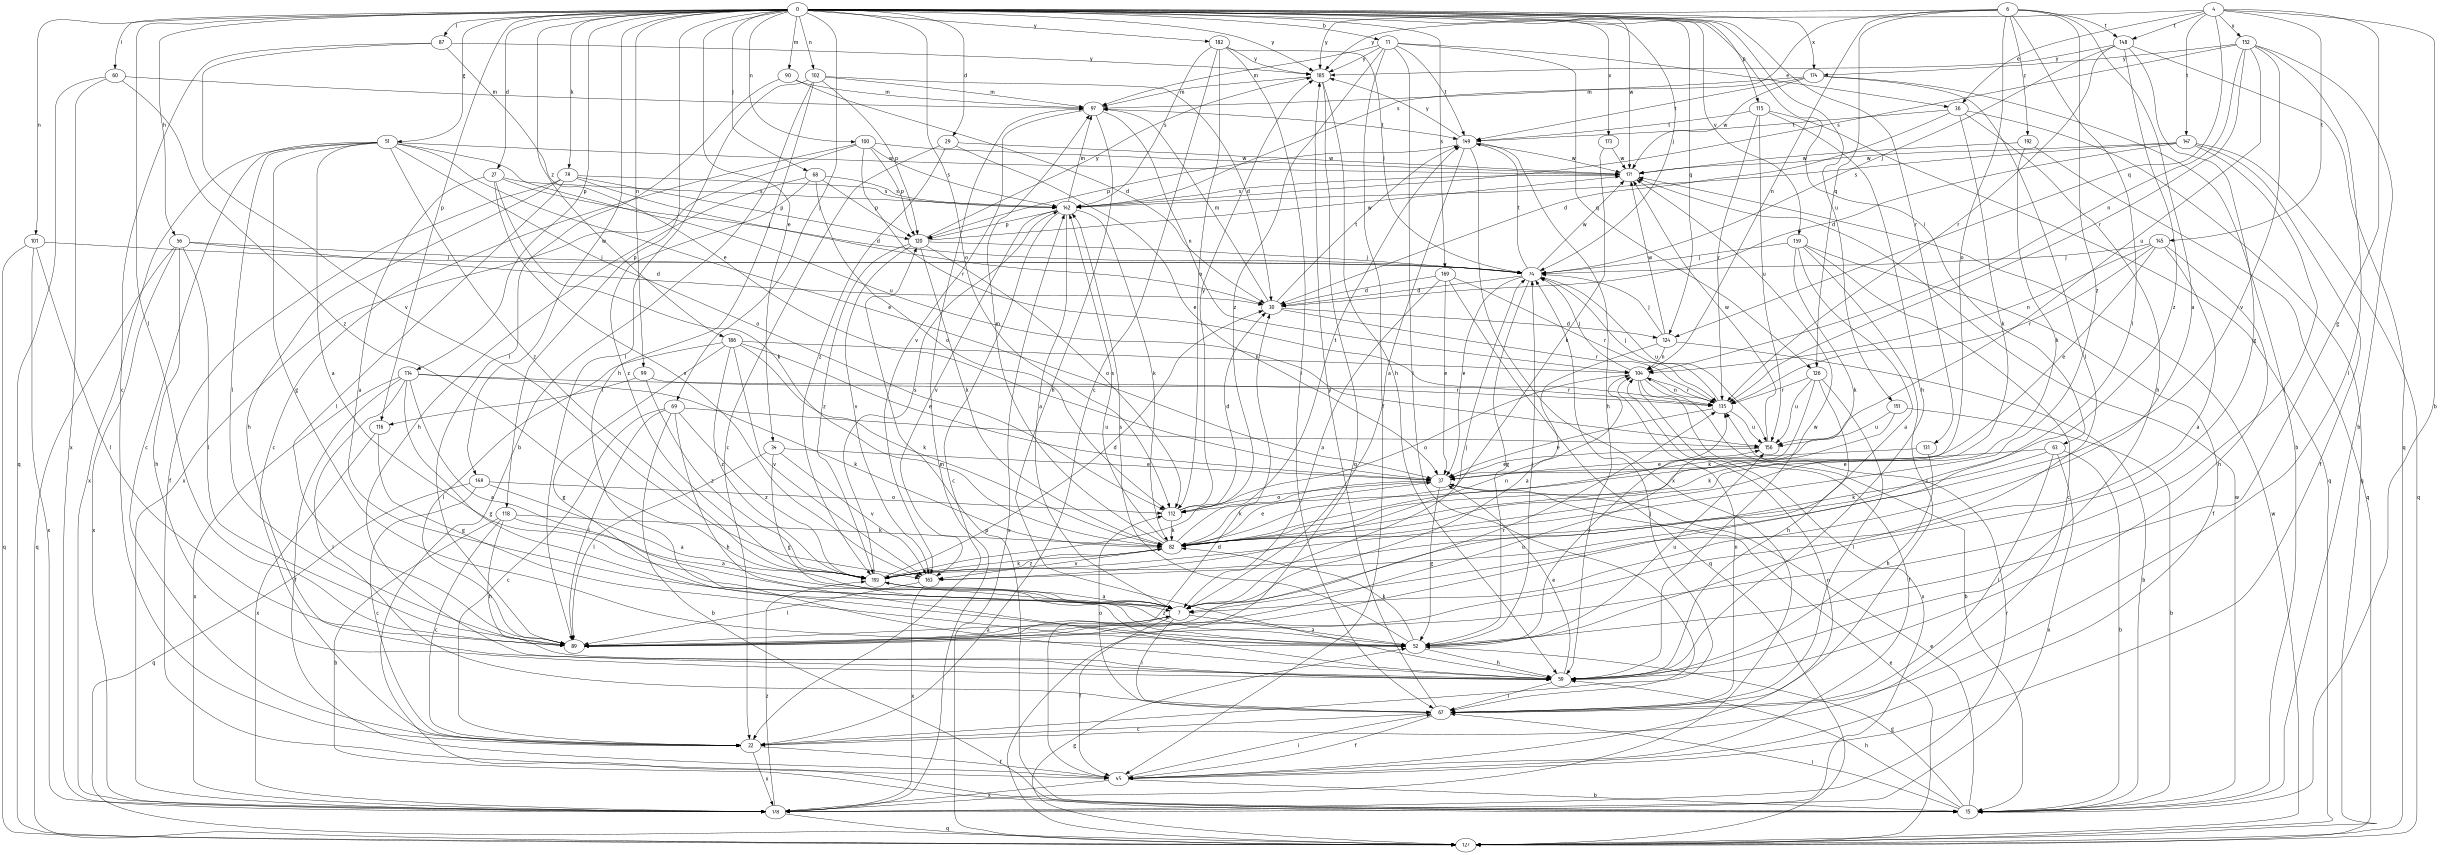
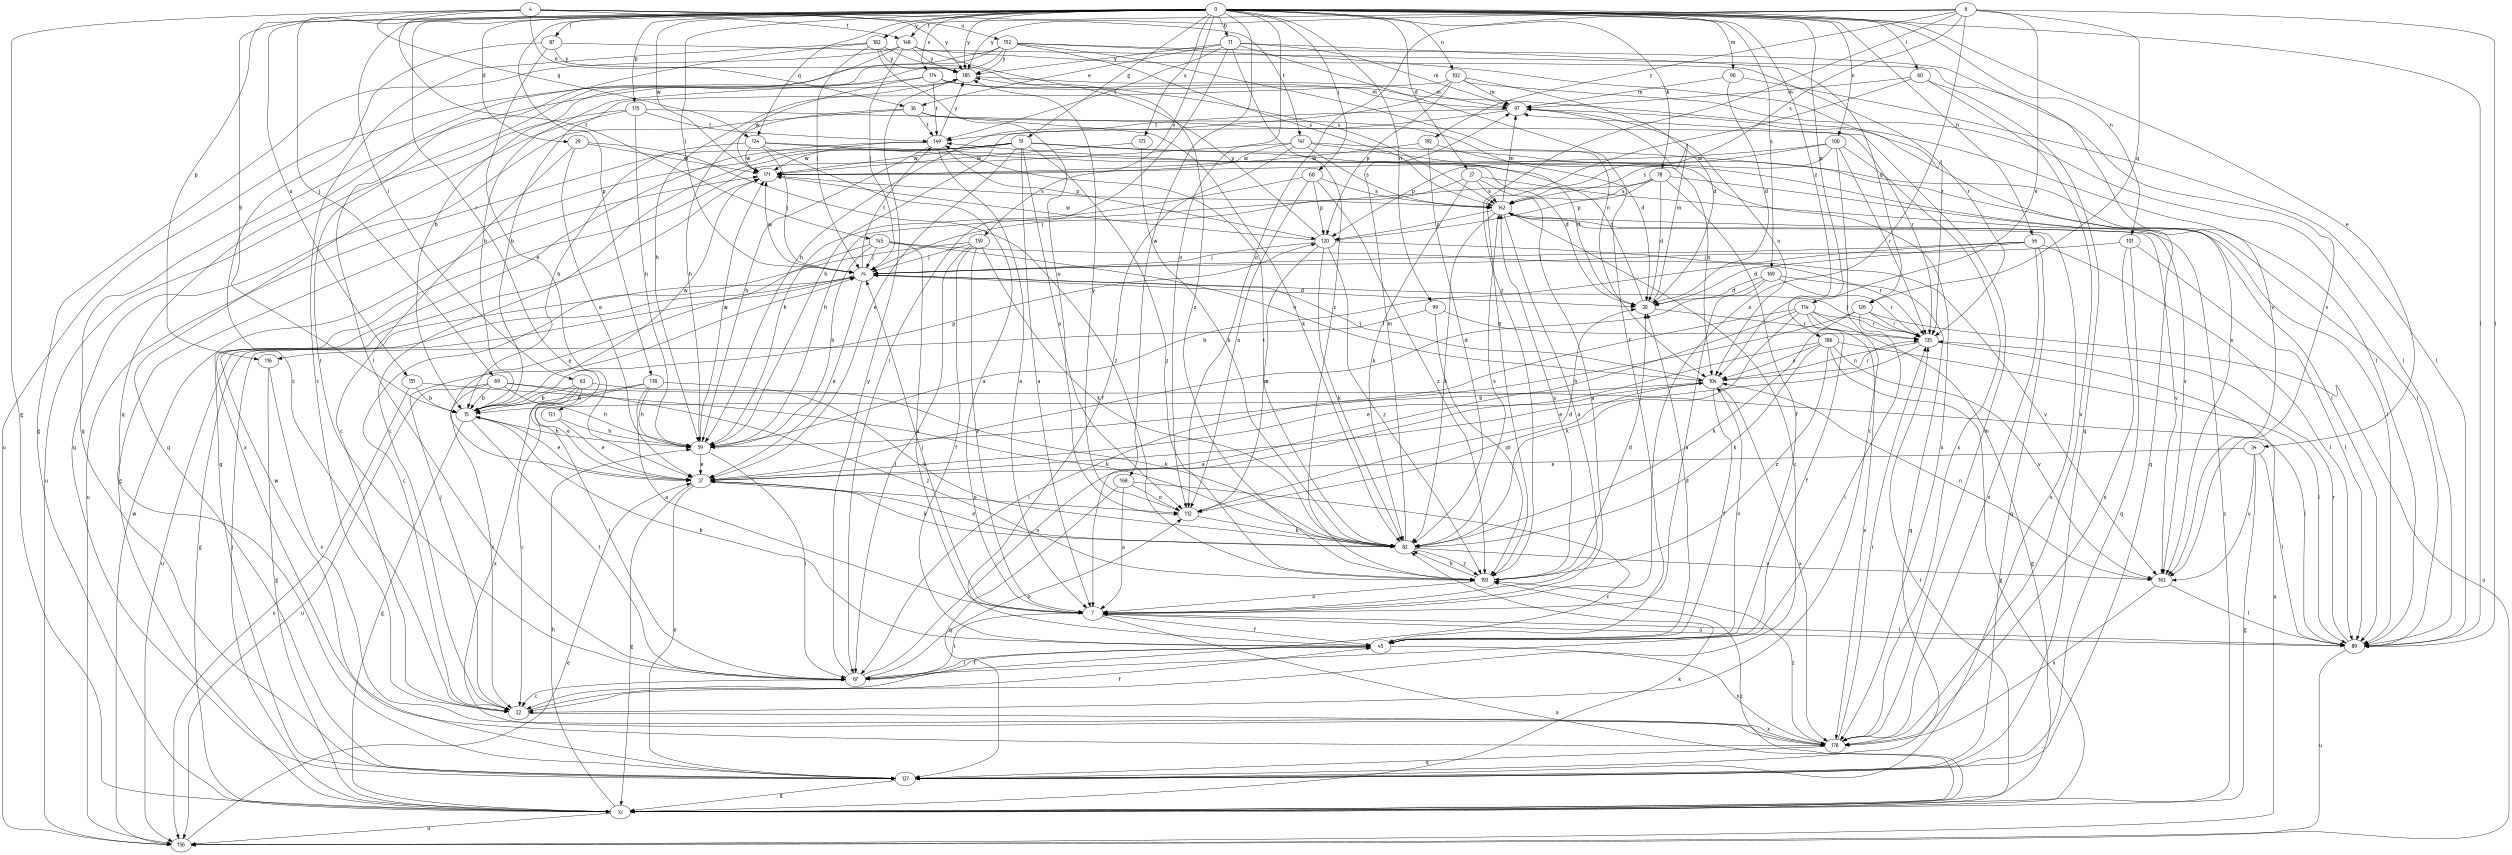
  strict digraph {
    fontname="Fira Sans"
    node [fontname="Fira Sans"]
    edge [fontname="Fira Sans"]
    0
    11
    27
    29
    34
    51
    56
    60
    63
    68
    69
    74
    78
    87
    89
    90
    99
    100
    101
    102
    112
    114
    115
    116
    118
    124
    131
    n28 [label=169]
    151
    159
    168
    171
    173
    174
    182
    185
    186
    36
    126
    193
    45
    67
    97
    149
    7
    142
    82
    163
    37
    22
    52
    178
    156
    59
    30
    127
    15
    120
    135
    104
    4
    145
    147
    148
    152
    6
    192
    0 -> 11 [label=b]
    0 -> 27 [label=d]
    0 -> 29 [label=d]
    0 -> 34 [label=e]
    0 -> 51 [label=g]
    0 -> 56 [label=h]
    0 -> 60 [label=i]
    0 -> 63 [label=i]
    0 -> 68 [label=j]
    0 -> 69 [label=j]
    0 -> 74 [label=j]
    0 -> 78 [label=k]
    0 -> 87 [label=l]
    0 -> 89 [label=l]
    0 -> 90 [label=m]
    0 -> 99 [label=n]
    0 -> 100 [label=n]
    0 -> 101 [label=n]
    0 -> 102 [label=n]
    0 -> 112 [label=o]
    0 -> 114 [label=p]
    0 -> 115 [label=p]
    0 -> 116 [label=p]
    0 -> 118 [label=p]
    0 -> 124 [label=q]
    0 -> 131 [label=r]
    0 -> n28 [label=s]
    0 -> 151 [label=u]
    0 -> 159 [label=v]
    0 -> 168 [label=w]
    0 -> 171 [label=w]
    0 -> 173 [label=x]
    0 -> 174 [label=x]
    0 -> 182 [label=y]
    0 -> 185 [label=y]
    0 -> 186 [label=z]
    11 -> 185 [label=y]
    11 -> 36 [label=e]
    11 -> 126 [label=q]
    11 -> 193 [label=z]
    11 -> 45 [label=f]
    11 -> 67 [label=i]
    11 -> 97 [label=m]
    11 -> 149 [label=t]
    27 -> 74 [label=j]
    27 -> 7 [label=a]
    27 -> 142 [label=s]
    27 -> 82 [label=k]
    27 -> 163 [label=v]
    29 -> 171 [label=w]
    29 -> 193 [label=z]
    29 -> 37 [label=e]
    29 -> 22 [label=c]
    34 -> 89 [label=l]
    34 -> 163 [label=v]
    34 -> 37 [label=e]
    34 -> 52 [label=g]
    51 -> 89 [label=l]
    51 -> 112 [label=o]
    51 -> 171 [label=w]
    51 -> 193 [label=z]
    51 -> 7 [label=a]
    51 -> 37 [label=e]
    51 -> 22 [label=c]
    51 -> 52 [label=g]
    51 -> 178 [label=x]
    51 -> 156 [label=u]
    56 -> 74 [label=j]
    56 -> 89 [label=l]
    56 -> 178 [label=x]
    56 -> 59 [label=h]
    56 -> 30 [label=d]
    56 -> 127 [label=q]
    60 -> 193 [label=z]
    60 -> 97 [label=m]
    60 -> 178 [label=x]
    60 -> 127 [label=q]
    63 -> 67 [label=i]
    63 -> 82 [label=k]
    63 -> 37 [label=e]
    63 -> 178 [label=x]
    63 -> 15 [label=b]
    68 -> 112 [label=o]
    68 -> 193 [label=z]
    68 -> 142 [label=s]
    68 -> 59 [label=h]
    68 -> 120 [label=p]
    69 -> 89 [label=l]
    69 -> 193 [label=z]
    69 -> 22 [label=c]
    69 -> 156 [label=u]
    69 -> 59 [label=h]
    69 -> 15 [label=b]
    74 -> 171 [label=w]
    74 -> 149 [label=t]
    74 -> 37 [label=e]
    74 -> 52 [label=g]
    74 -> 156 [label=u]
    74 -> 30 [label=d]
    78 -> 89 [label=l]
    78 -> 45 [label=f]
    78 -> 142 [label=s]
    78 -> 59 [label=h]
    78 -> 30 [label=d]
    78 -> 120 [label=p]
    87 -> 185 [label=y]
    87 -> 163 [label=v]
    87 -> 37 [label=e]
    87 -> 22 [label=c]
    89 -> 7 [label=a]
    89 -> 156 [label=u]
    89 -> 135 [label=r]
    90 -> 89 [label=l]
    90 -> 97 [label=m]
    90 -> 30 [label=d]
    99 -> 116 [label=l]
    99 -> 193 [label=z]
    99 -> 135 [label=r]
    100 -> 171 [label=w]
    100 -> 142 [label=s]
    100 -> 22 [label=c]
    100 -> 178 [label=x]
    100 -> 120 [label=p]
    100 -> 135 [label=r]
    101 -> 74 [label=j]
    101 -> 89 [label=l]
    101 -> 178 [label=x]
    101 -> 127 [label=q]
    102 -> 89 [label=l]
    102 -> 97 [label=m]
    102 -> 59 [label=h]
    102 -> 30 [label=d]
    102 -> 15 [label=b]
    102 -> 120 [label=p]
    112 -> 185 [label=y]
    112 -> 82 [label=k]
    112 -> 30 [label=d]
    114 -> 45 [label=f]
    114 -> 67 [label=i]
    114 -> 7 [label=a]
    114 -> 82 [label=k]
    114 -> 52 [label=g]
    114 -> 178 [label=x]
    114 -> 135 [label=r]
    115 -> 149 [label=t]
    115 -> 156 [label=u]
    115 -> 59 [label=h]
    115 -> 127 [label=q]
    115 -> 135 [label=r]
    116 -> 52 [label=g]
    116 -> 178 [label=x]
    118 -> 7 [label=a]
    118 -> 82 [label=k]
    118 -> 22 [label=c]
    118 -> 59 [label=h]
    118 -> 15 [label=b]
    124 -> 74 [label=j]
    124 -> 171 [label=w]
    124 -> 7 [label=a]
-   30 -> 124 [label=d]
+   124 -> 30 [label=d]
    124 -> 15 [label=b]
    124 -> 104 [label=n]
    131 -> 37 [label=e]
    131 -> 59 [label=h]
    n28 -> 7 [label=a]
    n28 -> 37 [label=e]
    n28 -> 30 [label=d]
    n28 -> 127 [label=q]
    n28 -> 135 [label=r]
    151 -> 82 [label=k]
    151 -> 156 [label=u]
    151 -> 15 [label=b]
    159 -> 74 [label=j]
    159 -> 45 [label=f]
    159 -> 67 [label=i]
    159 -> 7 [label=a]
    159 -> 82 [label=k]
    159 -> 22 [label=c]
    168 -> 112 [label=o]
    168 -> 7 [label=a]
    168 -> 22 [label=c]
    168 -> 127 [label=q]
    171 -> 142 [label=s]
    173 -> 171 [label=w]
    173 -> 82 [label=k]
    174 -> 89 [label=l]
    174 -> 171 [label=w]
    174 -> 97 [label=m]
    174 -> 149 [label=t]
    174 -> 15 [label=b]
    182 -> 74 [label=j]
    182 -> 112 [label=o]
    182 -> 185 [label=y]
    182 -> 67 [label=i]
    182 -> 142 [label=s]
    182 -> 22 [label=c]
    185 -> 97 [label=m]
    185 -> 59 [label=h]
    185 -> 127 [label=q]
    186 -> 89 [label=l]
    186 -> 193 [label=z]
    186 -> 82 [label=k]
    186 -> 163 [label=v]
    186 -> 37 [label=e]
    186 -> 52 [label=g]
    186 -> 104 [label=n]
    36 -> 149 [label=t]
    36 -> 82 [label=k]
    36 -> 59 [label=h]
    36 -> 30 [label=d]
    36 -> 127 [label=q]
    126 -> 67 [label=i]
    126 -> 82 [label=k]
    126 -> 156 [label=u]
    126 -> 59 [label=h]
    126 -> 135 [label=r]
    193 -> 7 [label=a]
    193 -> 142 [label=s]
    193 -> 82 [label=k]
    193 -> 30 [label=d]
    45 -> 67 [label=i]
    45 -> 178 [label=x]
    45 -> 30 [label=d]
    45 -> 15 [label=b]
    45 -> 104 [label=n]
    67 -> 112 [label=o]
    67 -> 185 [label=y]
    67 -> 45 [label=f]
    67 -> 22 [label=c]
    67 -> 104 [label=n]
    97 -> 149 [label=t]
    97 -> 163 [label=v]
    97 -> 59 [label=h]
    97 -> 104 [label=n]
    149 -> 171 [label=w]
    149 -> 185 [label=y]
    149 -> 7 [label=a]
    149 -> 178 [label=x]
    149 -> 59 [label=h]
    149 -> 120 [label=p]
    7 -> 74 [label=j]
    7 -> 89 [label=l]
    7 -> 45 [label=f]
    7 -> 67 [label=i]
    7 -> 52 [label=a]
    142 -> 97 [label=m]
    142 -> 7 [label=a]
    142 -> 82 [label=k]
    142 -> 163 [label=v]
    142 -> 22 [label=c]
    142 -> 120 [label=p]
    82 -> 193 [label=z]
    82 -> 97 [label=m]
    82 -> 149 [label=t]
    82 -> 142 [label=s]
    82 -> 163 [label=v]
    82 -> 37 [label=e]
    163 -> 89 [label=l]
    163 -> 178 [label=x]
    163 -> 104 [label=n]
    37 -> 112 [label=o]
    37 -> 82 [label=k]
    37 -> 52 [label=g]
    37 -> 127 [label=e]
    22 -> 74 [label=j]
    22 -> 45 [label=f]
    22 -> 178 [label=x]
    52 -> 74 [label=j]
    52 -> 193 [label=z]
    52 -> 142 [label=s]
    52 -> 82 [label=k]
    52 -> 156 [label=u]
    52 -> 59 [label=h]
    52 -> 135 [label=r]
    178 -> 193 [label=z]
    178 -> 97 [label=m]
    178 -> 127 [label=q]
    178 -> 135 [label=r]
    156 -> 171 [label=w]
    156 -> 37 [label=e]
    59 -> 171 [label=w]
    59 -> 67 [label=i]
    59 -> 37 [label=e]
    30 -> 97 [label=m]
    30 -> 149 [label=t]
    30 -> 135 [label=r]
    127 -> 171 [label=w]
    127 -> 142 [label=s]
    127 -> 52 [label=g]
    15 -> 171 [label=w]
    15 -> 67 [label=i]
    15 -> 37 [label=e]
    15 -> 52 [label=g]
    15 -> 59 [label=h]
    15 -> 120 [label=p]
    120 -> 74 [label=j]
    120 -> 112 [label=o]
    120 -> 171 [label=w]
    120 -> 185 [label=y]
    120 -> 193 [label=z]
    120 -> 82 [label=k]
    120 -> 163 [label=v]
    135 -> 74 [label=j]
    135 -> 37 [label=e]
    135 -> 156 [label=u]
    135 -> 104 [label=n]
    104 -> 74 [label=j]
    104 -> 112 [label=o]
    104 -> 45 [label=f]
    104 -> 178 [label=x]
    104 -> 15 [label=b]
    104 -> 135 [label=r]
    4 -> 124 [label=q]
    4 -> 185 [label=y]
    4 -> 36 [label=e]
    4 -> 52 [label=g]
    4 -> 15 [label=b]
    4 -> 145 [label=t]
    4 -> 147 [label=t]
    4 -> 148 [label=t]
    4 -> 152 [label=u]
    145 -> 74 [label=j]
    145 -> 7 [label=a]
    145 -> 37 [label=e]
    145 -> 59 [label=h]
    145 -> 135 [label=r]
    145 -> 104 [label=n]
    147 -> 89 [label=l]
    147 -> 171 [label=w]
    147 -> 45 [label=f]
    147 -> 142 [label=s]
    147 -> 30 [label=d]
    147 -> 127 [label=q]
    148 -> 74 [label=j]
    148 -> 185 [label=y]
    148 -> 193 [label=z]
    148 -> 52 [label=g]
    148 -> 127 [label=q]
    148 -> 135 [label=r]
-   152 -> 174 [label=y]
+   152 -> 185 [label=y]
    152 -> 67 [label=i]
    152 -> 142 [label=s]
    152 -> 163 [label=v]
    152 -> 156 [label=u]
    152 -> 15 [label=b]
    152 -> 135 [label=r]
    152 -> 104 [label=n]
    6 -> 89 [label=l]
    6 -> 112 [label=o]
    6 -> 185 [label=y]
    6 -> 126 [label=q]
    6 -> 193 [label=z]
    6 -> 7 [label=a]
    6 -> 142 [label=s]
    6 -> 104 [label=n]
    6 -> 148 [label=t]
    6 -> 192 [label=z]
    192 -> 171 [label=w]
-   192 -> 82 [label=k]
+   192 -> 82 [label=d]
    192 -> 127 [label=q]
  }
